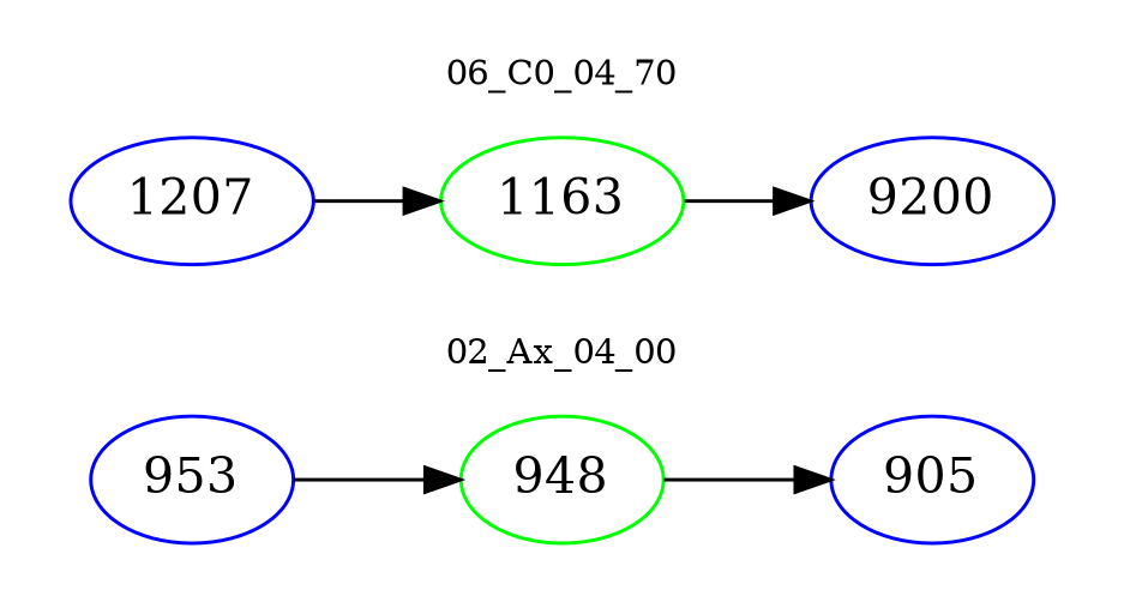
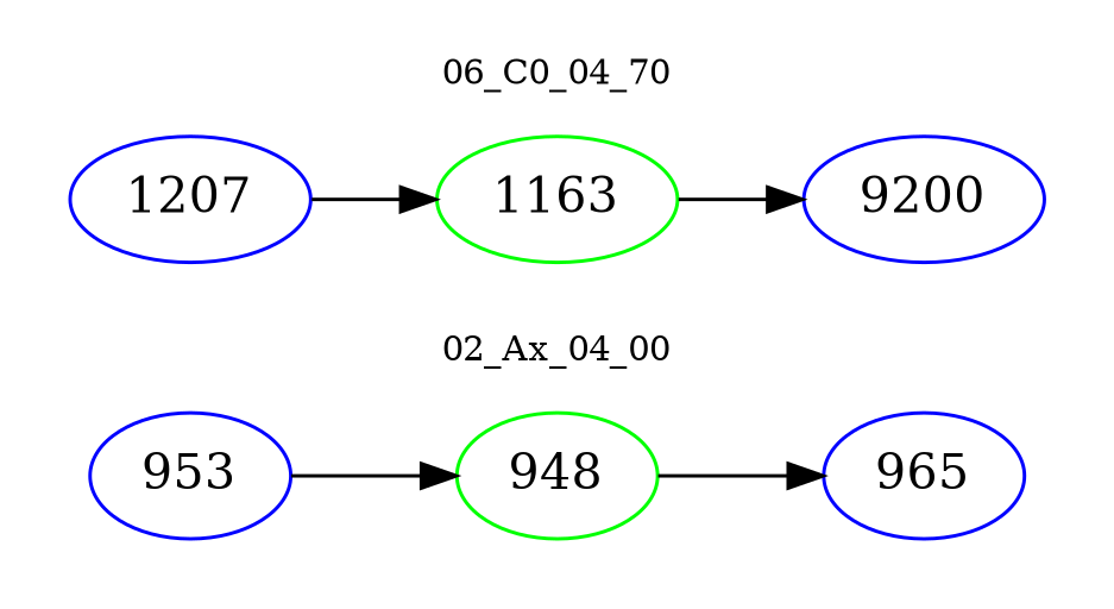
  digraph {
    rankdir=LR
    node [color=blue]
    edge [color=black]
    n1 [label=953]
    n2 [color=green label=948]
-   n3 [label=905]
+   n3 [label=965]
    n4 [label=1207]
    n5 [color=green label=1163]
    n6 [label=9200]
    subgraph cluster_1 {
      color=white
      fontsize=10
      label="02_Ax_04_00"
      n1
      n2
      n3
    }
    subgraph cluster_2 {
      color=white
      fontsize=10
      label="06_C0_04_70"
      n4
      n5
      n6
    }
    n1 -> n2
    n2 -> n3
    n4 -> n5
    n5 -> n6
  }
